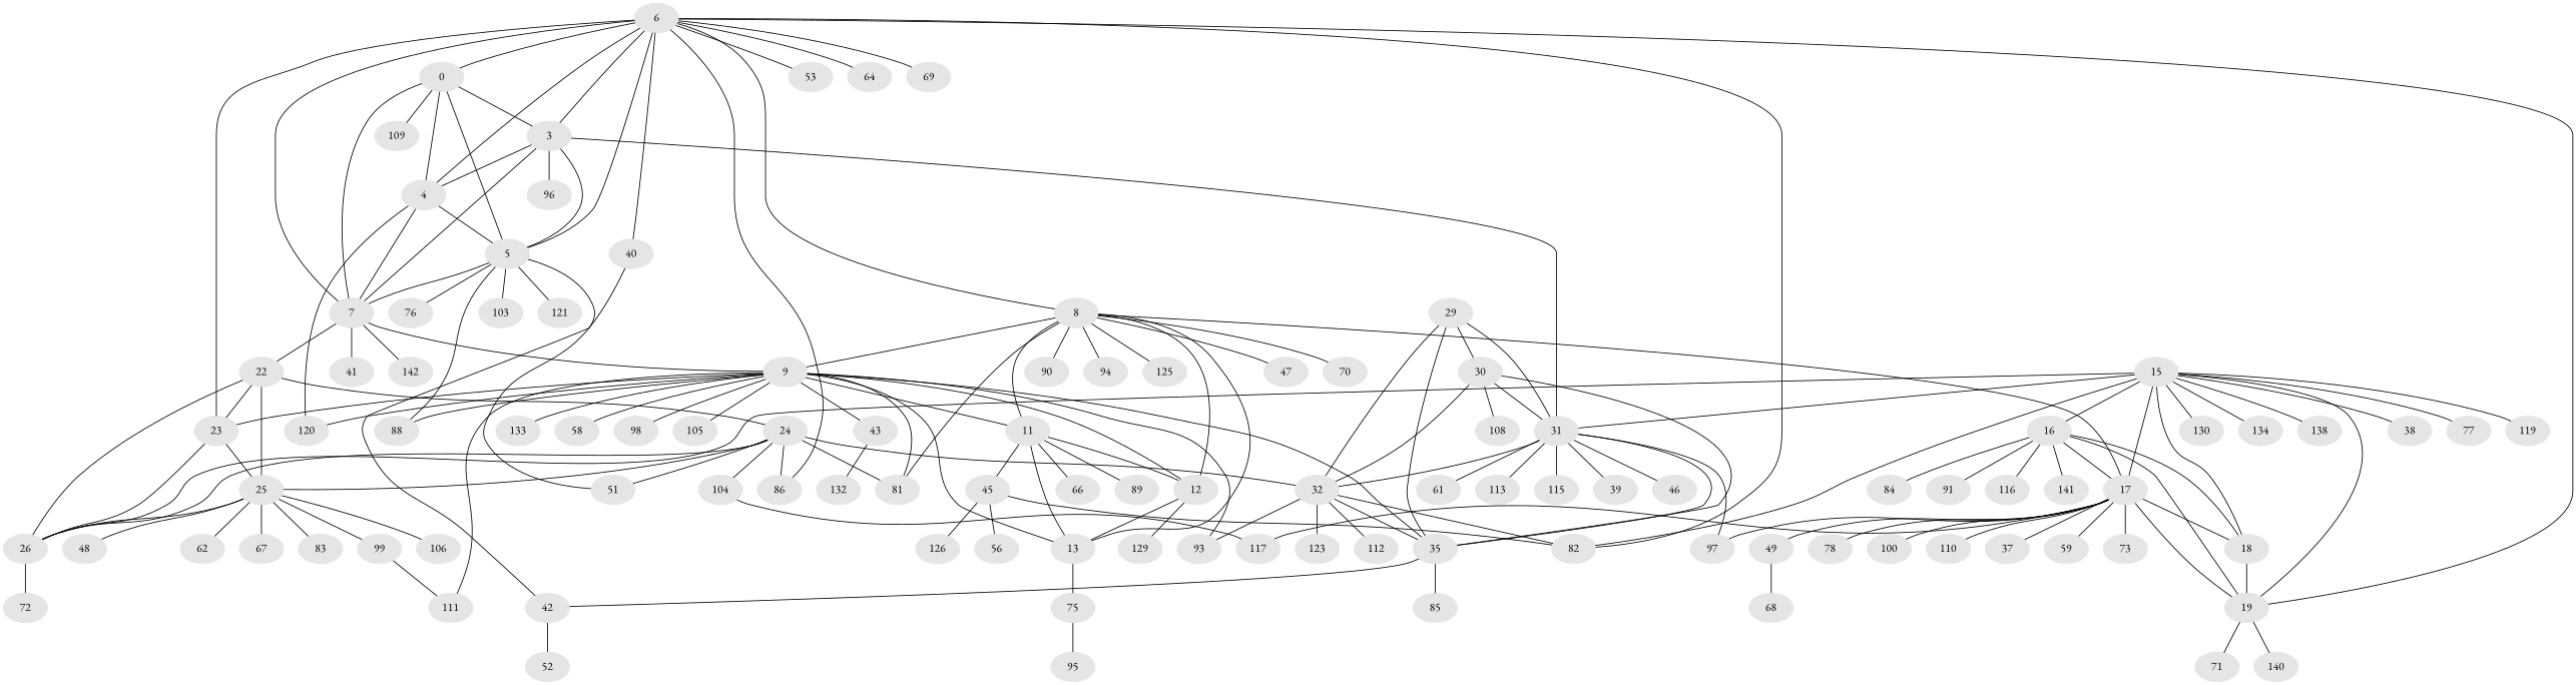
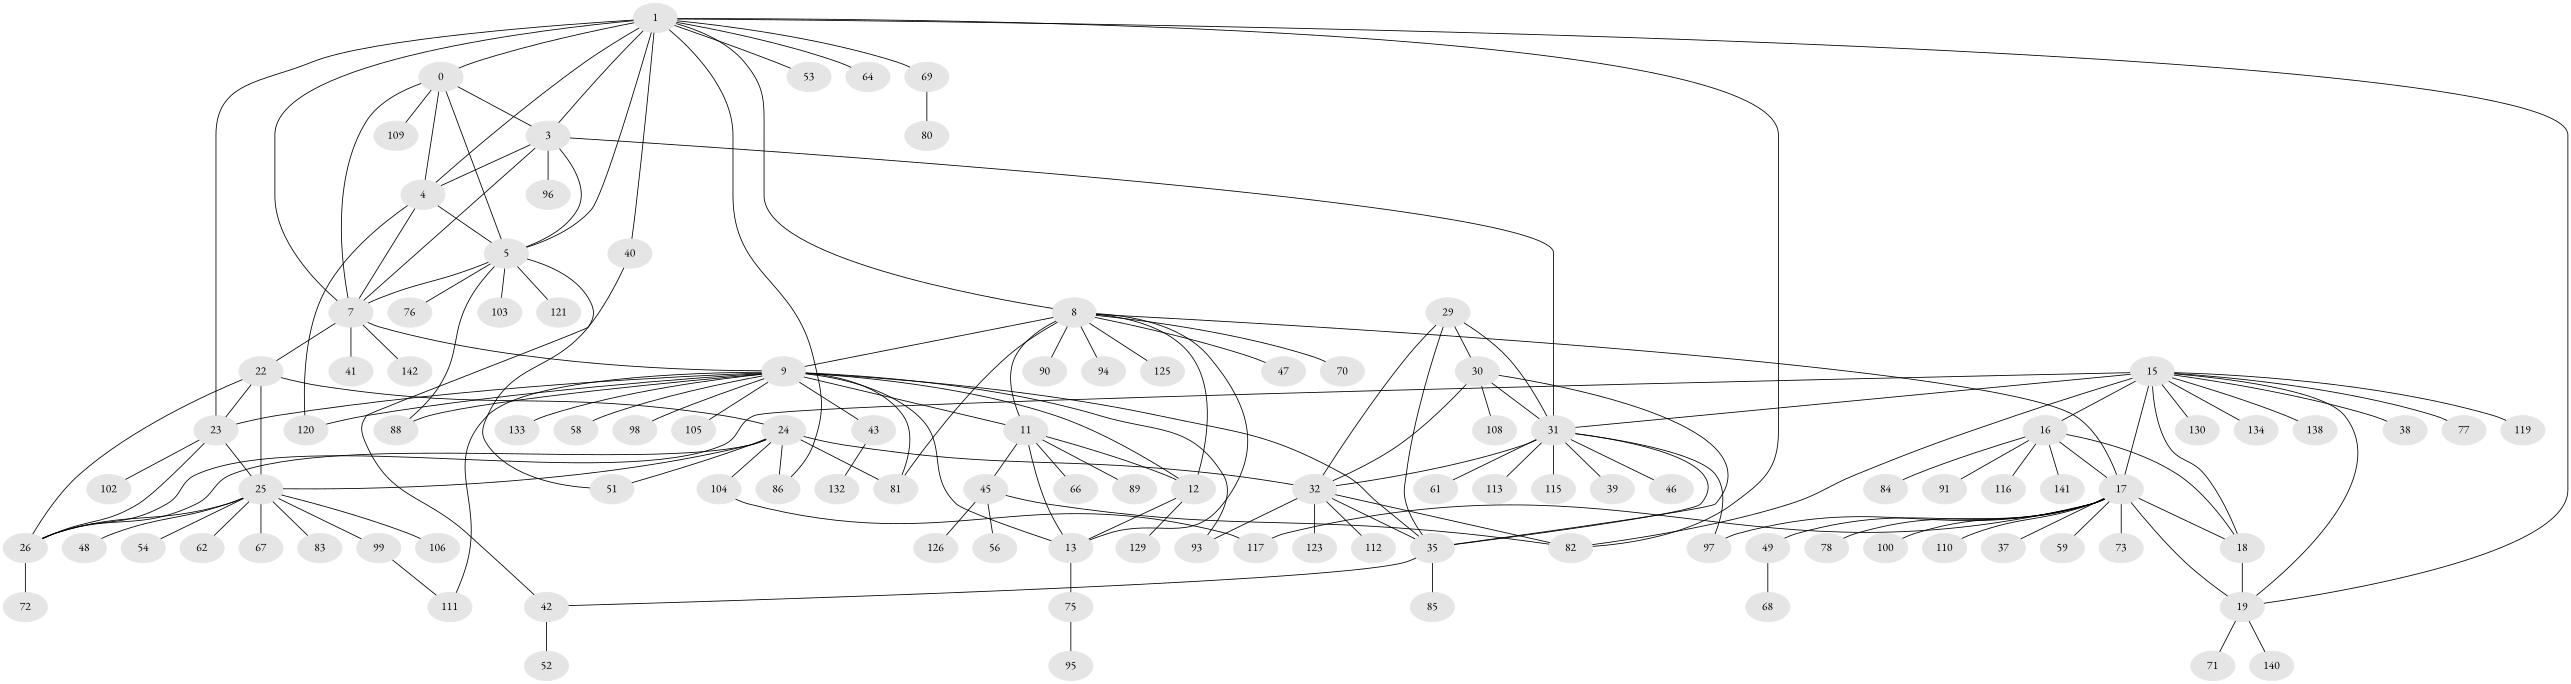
  graph {
    fontname="EB Garamond"
    node [color=gray90 fontname="EB Garamond" style=filled]
    edge [fontname="EB Garamond"]
-   1 [super="+136" label=6]
+   1 [super="+136"]
    n2 [label=0 super="+6"]
    3
    4 [super="+36"]
    5 [super="+57"]
    7 [super="+55"]
    8 [super="+10"]
    19 [super="+101"]
    23 [super="+79"]
    40
    53
    64
    69
    82 [super="+128"]
    86
    109
    31 [super="+34"]
    96
    120
    42
    76
    88 [super="+127"]
    103
    121
    9 [super="+50"]
    22 [super="+28"]
    41
    142
    11 [super="+14"]
    12 [super="+118"]
    13
    17 [super="+21"]
    47
    70
    81 [super="+139"]
    90
    94
    125
    71 [super="+74"]
    140
    26
    25 [super="+27"]
+   102
    51
+   80
    35 [super="+66"]
    97
    32 [super="+33"]
    39
    46
    61
    113
    115
    52
    43 [super="+107"]
    58
    93
    98
    105
    111
    133
    24 [super="+131"]
    45 [super="+122"]
    n64 [label=66]
    89 [super="+92"]
    129
    75
    18 [super="+63"]
    37
    49 [super="+114"]
    59
    73 [super="+137"]
    78
    100
    110
    117
    85
    132
    126
    56
    95
    15 [super="+20"]
    16 [super="+65"]
    38
    77
    119
    130
    134
    138
    84
    91
    116
    141
    72
    68
    104 [super="+135"]
    48
+   54
    62
    67
    83
    99
    106
    112 [super="+124"]
    123
    29 [super="+87"]
    30 [super="+44"]
    108
    1 -- n2 [weight=2]
    1 -- 3
    1 -- 4
    1 -- 5
    1 -- 7
    1 -- 8
    1 -- 19
    1 -- 23
    1 -- 40
    1 -- 53
    1 -- 64
    1 -- 69
    1 -- 82
    1 -- 86
    n2 -- 3 [weight=2]
    n2 -- 4 [weight=2]
    n2 -- 5 [weight=2]
    n2 -- 7 [weight=2]
    n2 -- 109
    3 -- 4
    3 -- 5
    3 -- 7
    3 -- 31
    3 -- 96
    4 -- 5
    4 -- 7
    4 -- 120
    5 -- 7
    5 -- 42
    5 -- 76
    5 -- 88
    5 -- 103
    5 -- 121
    7 -- 9
    7 -- 22
    7 -- 41
    7 -- 142
    8 -- 9 [weight=2]
    8 -- 11 [weight=4]
    8 -- 12 [weight=2]
    8 -- 13 [weight=2]
    8 -- 17
    8 -- 47
    8 -- 70
    8 -- 81
    8 -- 90
    8 -- 94
    8 -- 125
    19 -- 71
    19 -- 140
    23 -- 26
    23 -- 25 [weight=2]
+   23 -- 102
    40 -- 51
+   69 -- 80
    31 -- 35 [weight=2]
    31 -- 97
    31 -- 32 [weight=4]
    31 -- 39
    31 -- 46
    31 -- 61
    31 -- 113
    31 -- 115
    42 -- 52
    9 -- 23
    9 -- 120
    9 -- 88
    9 -- 11 [weight=2]
    9 -- 12
    9 -- 13
    9 -- 81
    9 -- 35
    9 -- 43
    9 -- 58
    9 -- 93
    9 -- 98
    9 -- 105
    9 -- 111
    9 -- 133
    22 -- 23 [weight=2]
    22 -- 26 [weight=2]
    22 -- 25 [weight=4]
    22 -- 24 [weight=2]
    11 -- 12 [weight=2]
    11 -- 13 [weight=2]
    11 -- 45
    11 -- n64
    11 -- 89
    12 -- 13
    12 -- 129
    13 -- 75
    17 -- 19 [weight=2]
    17 -- 97
    17 -- 18 [weight=2]
    17 -- 37
    17 -- 49
    17 -- 59
    17 -- 73
    17 -- 78
    17 -- 100
    17 -- 110
    17 -- 117
    26 -- 72
    25 -- 26 [weight=2]
    25 -- 48
+   25 -- 54
    25 -- 62
    25 -- 67
    25 -- 83
    25 -- 99
    25 -- 106
    35 -- 42
    35 -- 85
    32 -- 82
    32 -- 35 [weight=2]
    32 -- 93
    32 -- 112
    32 -- 123
    43 -- 132
    24 -- 86
    24 -- 81
    24 -- 26
    24 -- 25 [weight=2]
    24 -- 51
    24 -- 32
    24 -- 104
    45 -- 82
    45 -- 126
    45 -- 56
    75 -- 95
    18 -- 19
    49 -- 68
    15 -- 19 [weight=2]
    15 -- 82
    15 -- 31
    15 -- 17 [weight=4]
    15 -- 26
    15 -- 18 [weight=2]
    15 -- 16 [weight=2]
    15 -- 38
    15 -- 77
    15 -- 119
    15 -- 130
    15 -- 134
    15 -- 138
-   16 -- 19
    16 -- 17 [weight=2]
    16 -- 18
    16 -- 84
    16 -- 91
    16 -- 116
    16 -- 141
    104 -- 117
    99 -- 111
    29 -- 31 [weight=2]
    29 -- 35
    29 -- 32 [weight=2]
    29 -- 30
    30 -- 31 [weight=2]
    30 -- 35
    30 -- 32 [weight=2]
    30 -- 108
  }
